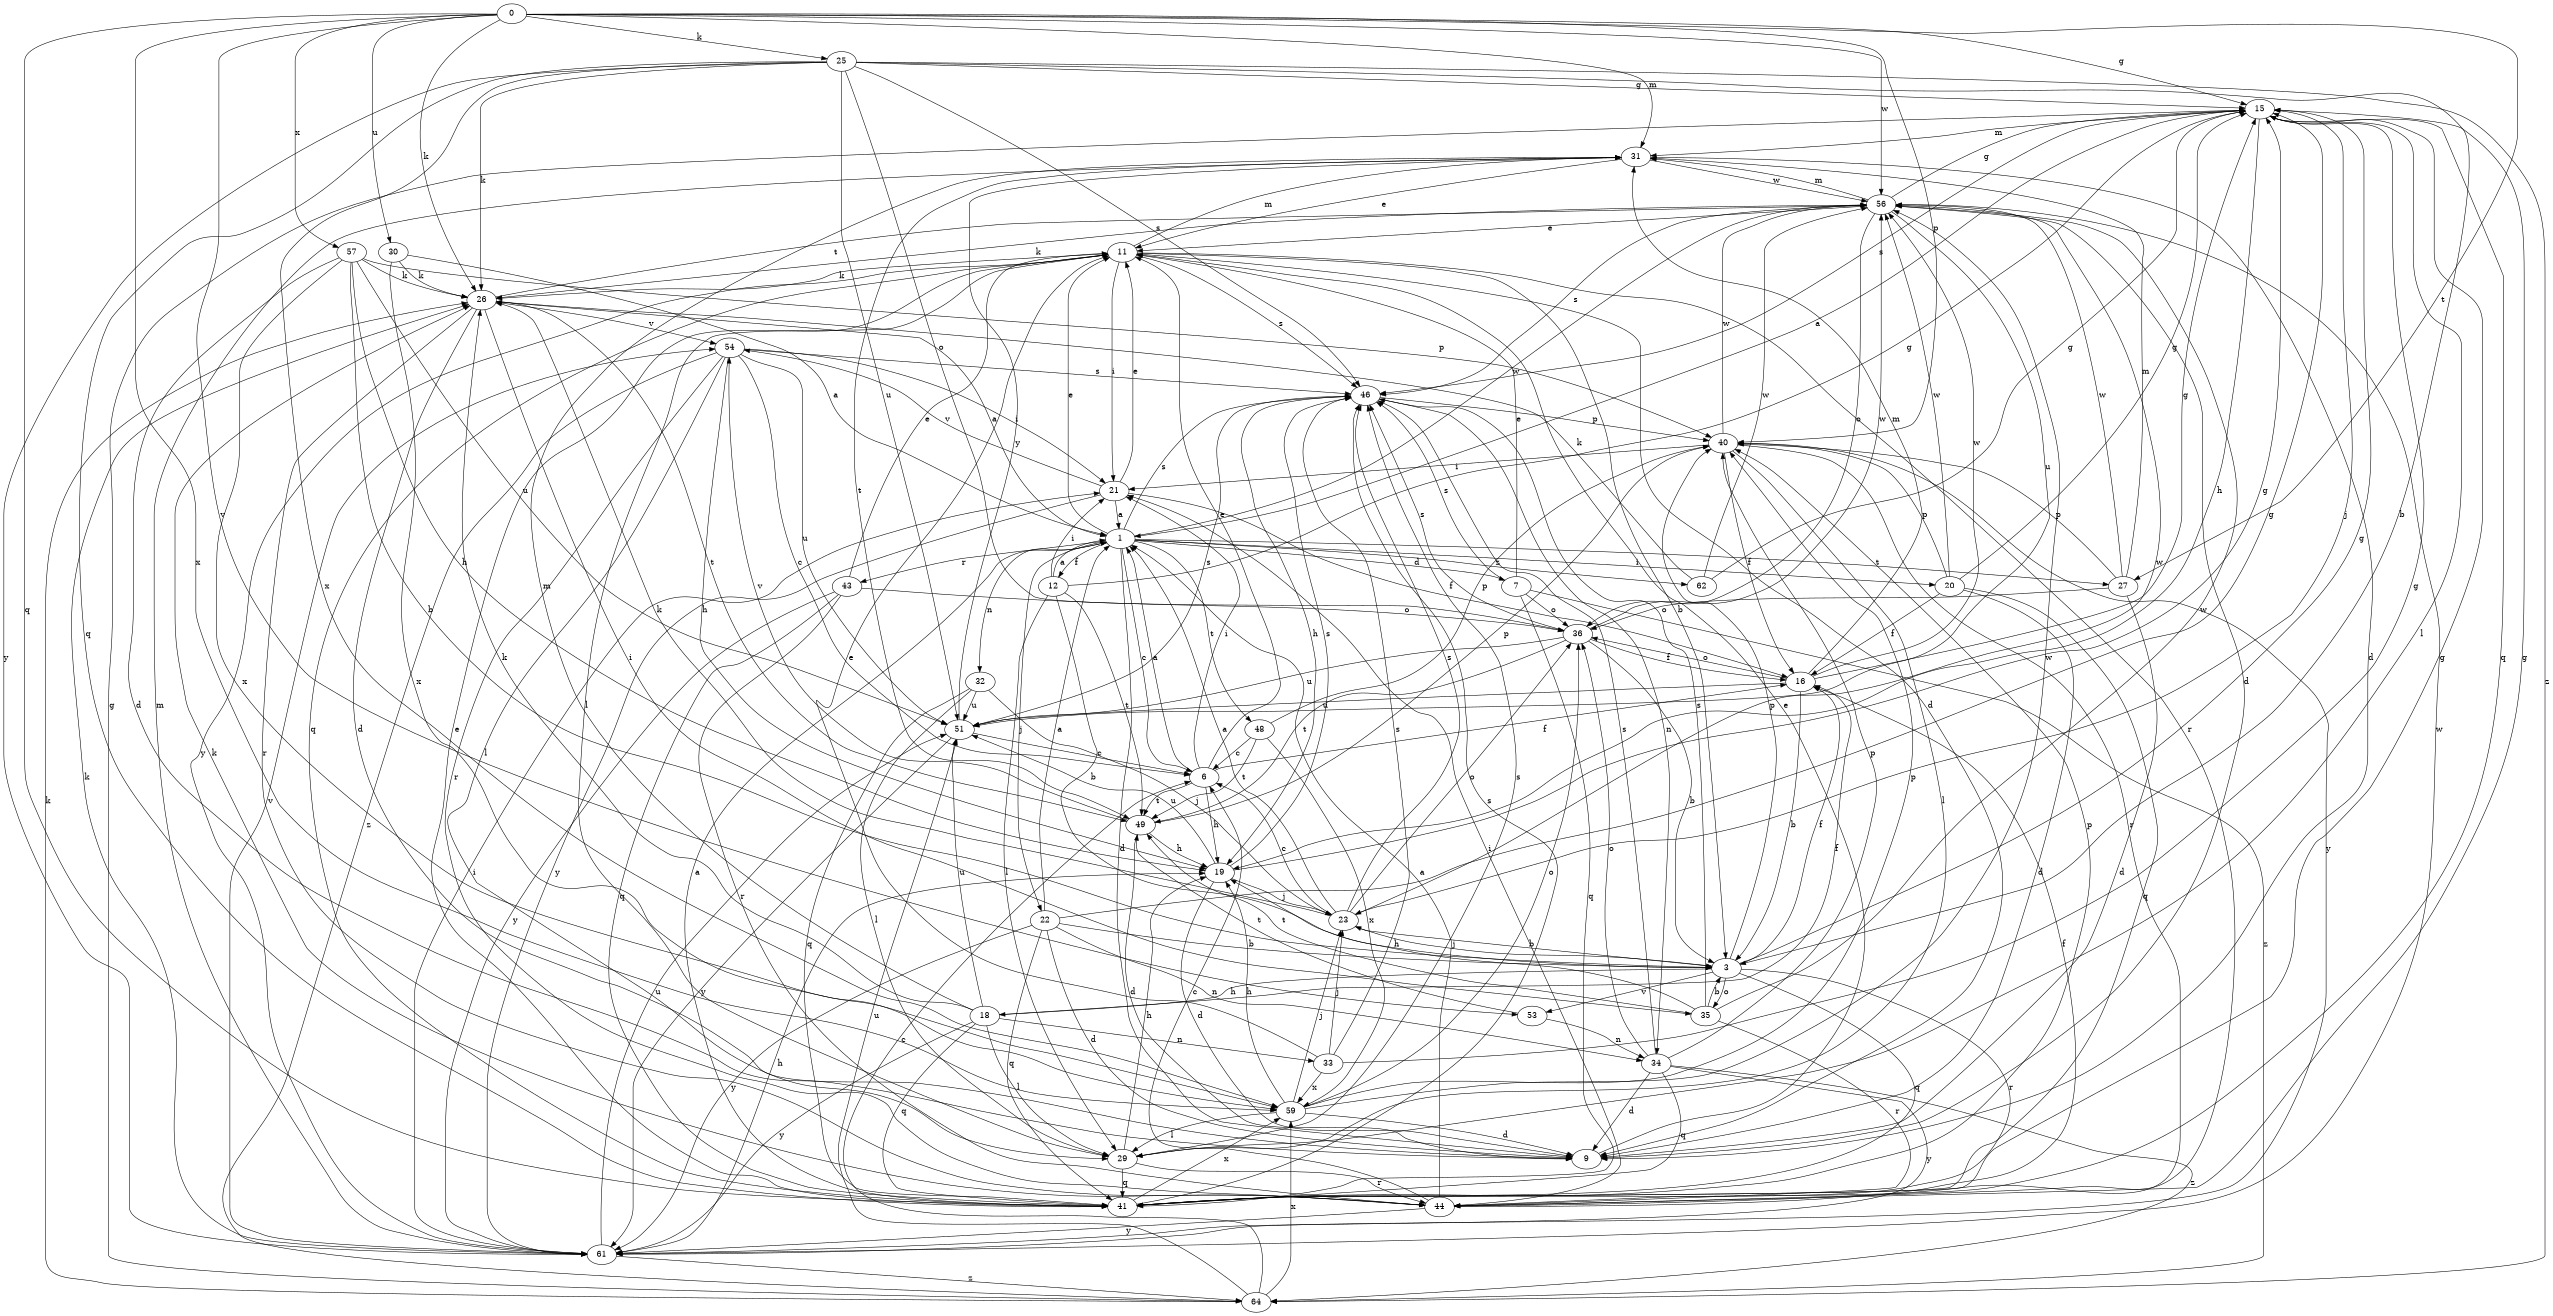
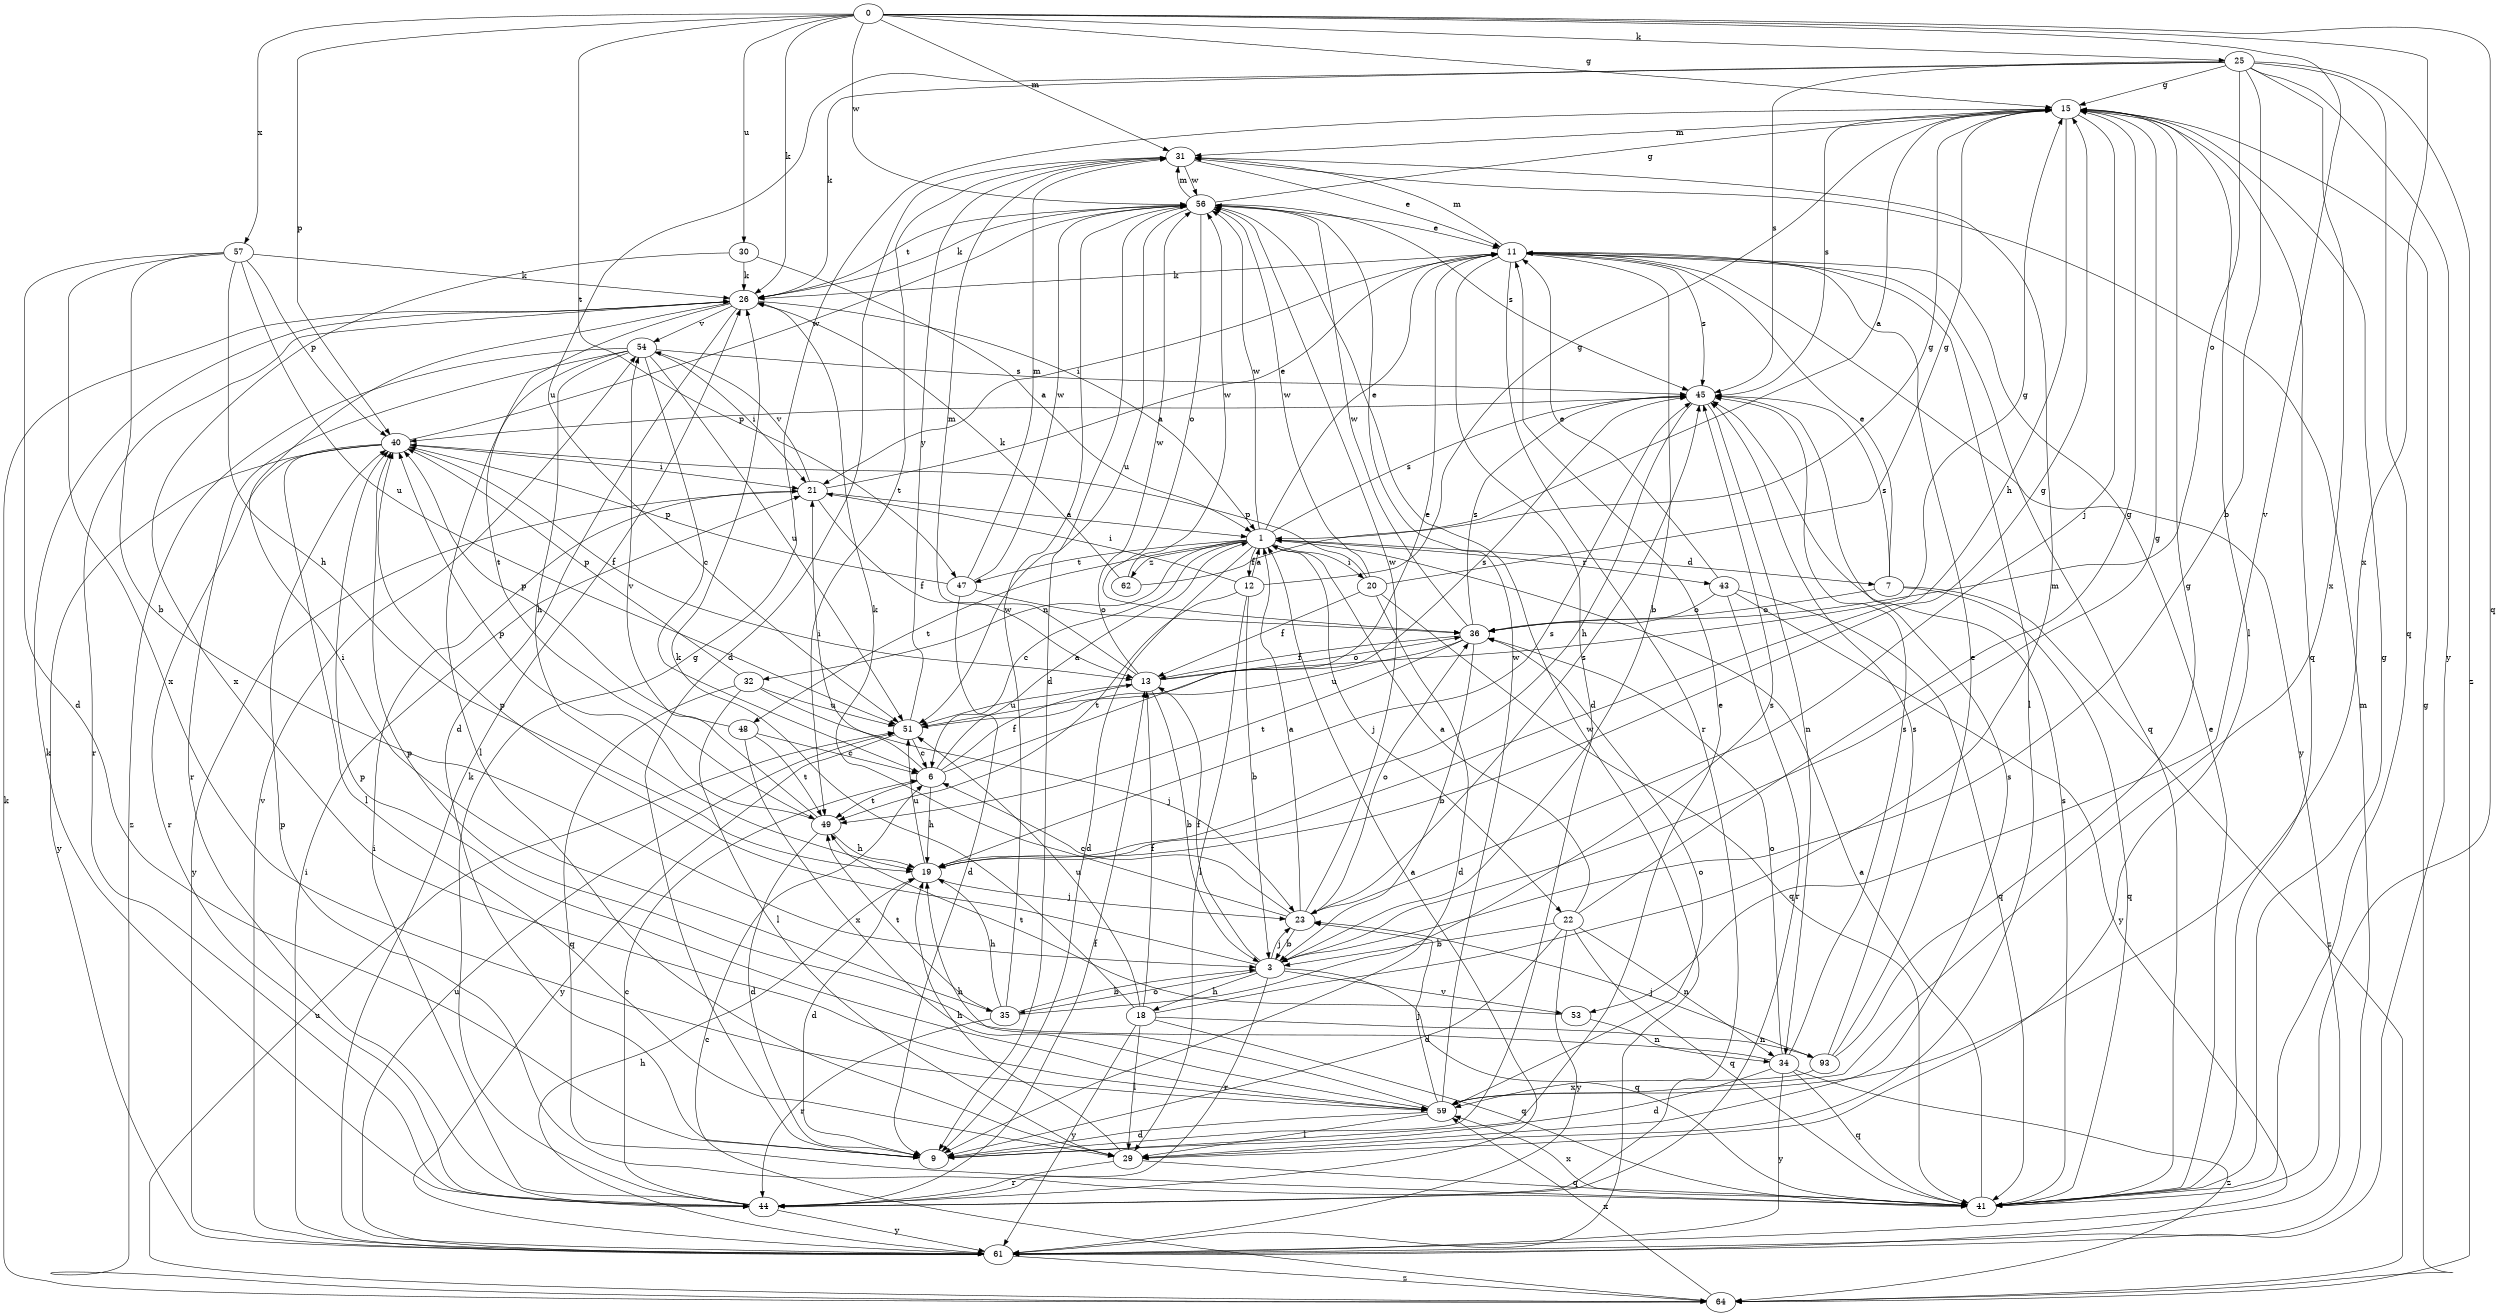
  strict digraph {
    0
    15
    25
    26
    31
    40
    41
-   47 [label=27]
+   47
    n9 [label=30]
    53
    56
    57
    59
    1
-   46
+   46 [label=45]
    23
    19
    29
    3
    36
    64
    61
    51
    9
    35
    44
    49
    54
    11
-   13 [label=16]
+   13
    21
    34
    6
    7
    12
    20
    22
    32
    43
    48
    62
    18
-   33
+   33 [label=93]
    0 -> 15 [label=g]
    0 -> 25 [label=k]
    0 -> 26 [label=k]
    0 -> 31 [label=m]
    0 -> 40 [label=p]
    0 -> 41 [label=q]
    0 -> 47 [label=t]
    0 -> n9 [label=u]
    0 -> 53 [label=v]
    0 -> 56 [label=w]
    0 -> 57 [label=x]
    0 -> 59 [label=x]
    15 -> 31 [label=m]
    15 -> 41 [label=q]
    15 -> 1 [label=a]
    15 -> 46 [label=s]
    15 -> 23 [label=j]
    15 -> 19 [label=h]
    15 -> 29 [label=l]
    25 -> 15 [label=g]
    25 -> 26 [label=k]
    25 -> 41 [label=q]
    25 -> 59 [label=x]
    25 -> 46 [label=s]
    25 -> 3 [label=b]
    25 -> 36 [label=o]
    25 -> 64 [label=z]
    25 -> 61 [label=y]
    25 -> 51 [label=u]
    26 -> 56 [label=t]
    26 -> 1 [label=a]
    26 -> 9 [label=d]
    26 -> 35 [label=i]
    26 -> 44 [label=r]
    26 -> 49 [label=t]
    26 -> 54 [label=v]
    31 -> 56 [label=w]
    31 -> 9 [label=d]
    31 -> 49 [label=t]
    31 -> 11 [label=e]
    40 -> 56 [label=w]
    40 -> 29 [label=l]
    40 -> 61 [label=y]
    40 -> 44 [label=r]
    40 -> 13 [label=f]
    40 -> 21 [label=i]
    41 -> 15 [label=g]
    41 -> 40 [label=p]
    41 -> 59 [label=x]
    41 -> 1 [label=a]
    41 -> 46 [label=s]
    41 -> 11 [label=e]
    47 -> 31 [label=m]
    47 -> 40 [label=p]
    47 -> 56 [label=w]
    47 -> 36 [label=o]
    47 -> 9 [label=d]
    n9 -> 26 [label=k]
    n9 -> 59 [label=x]
    n9 -> 1 [label=a]
    53 -> 49 [label=t]
    53 -> 34 [label=n]
    56 -> 15 [label=g]
    56 -> 26 [label=k]
    56 -> 31 [label=m]
    56 -> 46 [label=s]
    56 -> 36 [label=o]
    56 -> 51 [label=u]
    56 -> 9 [label=d]
    56 -> 11 [label=e]
    57 -> 26 [label=k]
    57 -> 40 [label=p]
    57 -> 59 [label=x]
    57 -> 19 [label=h]
    57 -> 3 [label=b]
    57 -> 51 [label=u]
    57 -> 9 [label=d]
    59 -> 40 [label=p]
    59 -> 56 [label=w]
    59 -> 23 [label=j]
    59 -> 19 [label=h]
    59 -> 29 [label=l]
    59 -> 36 [label=o]
    59 -> 9 [label=d]
    1 -> 47 [label=t]
    1 -> 56 [label=w]
    1 -> 46 [label=s]
    1 -> 9 [label=d]
    1 -> 11 [label=e]
    1 -> 6 [label=c]
    1 -> 7 [label=d]
    1 -> 12 [label=f]
    1 -> 20 [label=i]
    1 -> 22 [label=j]
    1 -> 32 [label=n]
    1 -> 43 [label=r]
    1 -> 48 [label=t]
    1 -> 62 [label=z]
    46 -> 40 [label=p]
    46 -> 19 [label=h]
    46 -> 34 [label=n]
    23 -> 26 [label=k]
    23 -> 56 [label=w]
    23 -> 1 [label=a]
    23 -> 46 [label=s]
    23 -> 3 [label=b]
    23 -> 36 [label=o]
    23 -> 6 [label=c]
    19 -> 15 [label=g]
    19 -> 46 [label=s]
    19 -> 23 [label=j]
    19 -> 51 [label=u]
    19 -> 9 [label=d]
    29 -> 41 [label=q]
    29 -> 46 [label=s]
    29 -> 19 [label=h]
    29 -> 44 [label=r]
    3 -> 15 [label=g]
    3 -> 40 [label=p]
    3 -> 41 [label=q]
    3 -> 53 [label=v]
    3 -> 23 [label=j]
    3 -> 35 [label=o]
    3 -> 44 [label=r]
    3 -> 13 [label=f]
    3 -> 18 [label=h]
    36 -> 56 [label=w]
    36 -> 46 [label=s]
    36 -> 3 [label=b]
    36 -> 51 [label=u]
    36 -> 49 [label=t]
    36 -> 13 [label=f]
    64 -> 15 [label=g]
    64 -> 26 [label=k]
    64 -> 59 [label=x]
    64 -> 51 [label=u]
    64 -> 6 [label=c]
    61 -> 26 [label=k]
    61 -> 31 [label=m]
    61 -> 56 [label=w]
    61 -> 19 [label=h]
    61 -> 64 [label=z]
    61 -> 51 [label=u]
    61 -> 54 [label=v]
    61 -> 21 [label=i]
    51 -> 31 [label=y]
    51 -> 46 [label=s]
    51 -> 61 [label=y]
    51 -> 6 [label=c]
    9 -> 11 [label=e]
    35 -> 56 [label=w]
    35 -> 46 [label=s]
    35 -> 19 [label=h]
    35 -> 3 [label=b]
    35 -> 44 [label=r]
    35 -> 49 [label=t]
    44 -> 15 [label=g]
    44 -> 26 [label=k]
    44 -> 1 [label=a]
    44 -> 61 [label=y]
    44 -> 13 [label=f]
    44 -> 21 [label=i]
    44 -> 6 [label=c]
    49 -> 40 [label=p]
    49 -> 19 [label=h]
    49 -> 9 [label=d]
    49 -> 54 [label=v]
    54 -> 46 [label=s]
    54 -> 19 [label=h]
    54 -> 29 [label=l]
    54 -> 64 [label=z]
    54 -> 51 [label=u]
    54 -> 44 [label=r]
    54 -> 21 [label=i]
    54 -> 6 [label=c]
    11 -> 26 [label=k]
    11 -> 31 [label=m]
    11 -> 41 [label=q]
    11 -> 46 [label=s]
    11 -> 29 [label=l]
    11 -> 3 [label=b]
    11 -> 61 [label=y]
    11 -> 9 [label=d]
    11 -> 44 [label=r]
    11 -> 21 [label=i]
    13 -> 15 [label=g]
    13 -> 31 [label=m]
    13 -> 56 [label=w]
    13 -> 3 [label=b]
    13 -> 36 [label=o]
    13 -> 51 [label=u]
    21 -> 1 [label=a]
    21 -> 61 [label=y]
    21 -> 54 [label=v]
    21 -> 11 [label=e]
    21 -> 13 [label=f]
    34 -> 40 [label=p]
    34 -> 41 [label=q]
    34 -> 46 [label=s]
    34 -> 36 [label=o]
    34 -> 64 [label=z]
    34 -> 61 [label=y]
    34 -> 9 [label=d]
    6 -> 1 [label=a]
    6 -> 19 [label=h]
    6 -> 49 [label=t]
    6 -> 11 [label=e]
    6 -> 13 [label=f]
    6 -> 21 [label=i]
    7 -> 41 [label=q]
    7 -> 46 [label=s]
    7 -> 36 [label=o]
    7 -> 64 [label=z]
    7 -> 11 [label=e]
    12 -> 15 [label=g]
    12 -> 1 [label=a]
    12 -> 29 [label=l]
    12 -> 3 [label=b]
    12 -> 49 [label=t]
    12 -> 21 [label=i]
    20 -> 15 [label=g]
    20 -> 40 [label=p]
    20 -> 41 [label=q]
    20 -> 56 [label=w]
    20 -> 9 [label=d]
    20 -> 13 [label=f]
    22 -> 15 [label=g]
    22 -> 41 [label=q]
    22 -> 1 [label=a]
    22 -> 3 [label=b]
    22 -> 61 [label=y]
    22 -> 9 [label=d]
    22 -> 34 [label=n]
+   32 -> 40 [label=p]
    32 -> 41 [label=q]
    32 -> 23 [label=j]
    32 -> 29 [label=l]
    32 -> 51 [label=u]
    43 -> 41 [label=q]
    43 -> 36 [label=o]
    43 -> 61 [label=y]
    43 -> 44 [label=r]
    43 -> 11 [label=e]
    48 -> 40 [label=p]
    48 -> 59 [label=x]
    48 -> 49 [label=t]
    48 -> 6 [label=c]
    62 -> 15 [label=g]
    62 -> 26 [label=k]
    62 -> 56 [label=w]
    18 -> 26 [label=k]
    18 -> 31 [label=m]
    18 -> 41 [label=q]
    18 -> 29 [label=l]
    18 -> 61 [label=y]
    18 -> 51 [label=u]
    18 -> 13 [label=f]
    18 -> 33 [label=n]
    33 -> 15 [label=g]
    33 -> 59 [label=x]
    33 -> 46 [label=s]
    33 -> 23 [label=j]
    33 -> 11 [label=e]
  }
